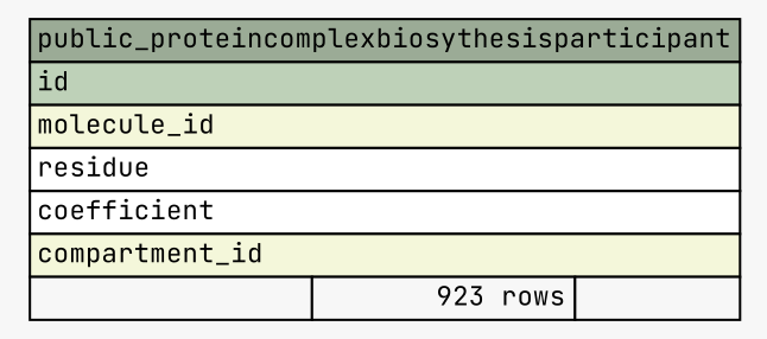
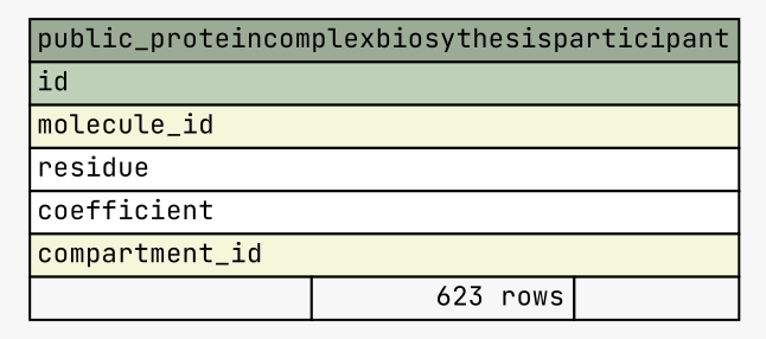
  digraph {
    bgcolor="#f7f7f7"
    fontname="JetBrains Mono"
    fontsize=11
    nodesep=0.18
    rankdir=RL
    ranksep=0.46
-   n1 [fontname="JetBrains Mono" fontsize=11 label=<     <TABLE BORDER="0" CELLBORDER="1" CELLSPACING="0" BGCOLOR="#ffffff">       <TR><TD COLSPAN="3" BGCOLOR="#9bab96" ALIGN="CENTER">public_proteincomplexbiosythesisparticipant</TD></TR>       <TR><TD PORT="id" COLSPAN="3" BGCOLOR="#bed1b8" ALIGN="LEFT">id</TD></TR>       <TR><TD PORT="molecule_id" COLSPAN="3" BGCOLOR="#f4f7da" ALIGN="LEFT">molecule_id</TD></TR>       <TR><TD PORT="residue" COLSPAN="3" ALIGN="LEFT">residue</TD></TR>       <TR><TD PORT="coefficient" COLSPAN="3" ALIGN="LEFT">coefficient</TD></TR>       <TR><TD PORT="compartment_id" COLSPAN="3" BGCOLOR="#f4f7da" ALIGN="LEFT">compartment_id</TD></TR>       <TR><TD ALIGN="LEFT" BGCOLOR="#f7f7f7">  </TD><TD ALIGN="RIGHT" BGCOLOR="#f7f7f7">923 rows</TD><TD ALIGN="RIGHT" BGCOLOR="#f7f7f7">  </TD></TR>     </TABLE>> shape=plaintext]
+   n1 [fontname="JetBrains Mono" fontsize=11 label=<     <TABLE BORDER="0" CELLBORDER="1" CELLSPACING="0" BGCOLOR="#ffffff">       <TR><TD COLSPAN="3" BGCOLOR="#9bab96" ALIGN="CENTER">public_proteincomplexbiosythesisparticipant</TD></TR>       <TR><TD PORT="id" COLSPAN="3" BGCOLOR="#bed1b8" ALIGN="LEFT">id</TD></TR>       <TR><TD PORT="molecule_id" COLSPAN="3" BGCOLOR="#f4f7da" ALIGN="LEFT">molecule_id</TD></TR>       <TR><TD PORT="residue" COLSPAN="3" ALIGN="LEFT">residue</TD></TR>       <TR><TD PORT="coefficient" COLSPAN="3" ALIGN="LEFT">coefficient</TD></TR>       <TR><TD PORT="compartment_id" COLSPAN="3" BGCOLOR="#f4f7da" ALIGN="LEFT">compartment_id</TD></TR>       <TR><TD ALIGN="LEFT" BGCOLOR="#f7f7f7">  </TD><TD ALIGN="RIGHT" BGCOLOR="#f7f7f7">623 rows</TD><TD ALIGN="RIGHT" BGCOLOR="#f7f7f7">  </TD></TR>     </TABLE>> shape=plaintext]
  }
